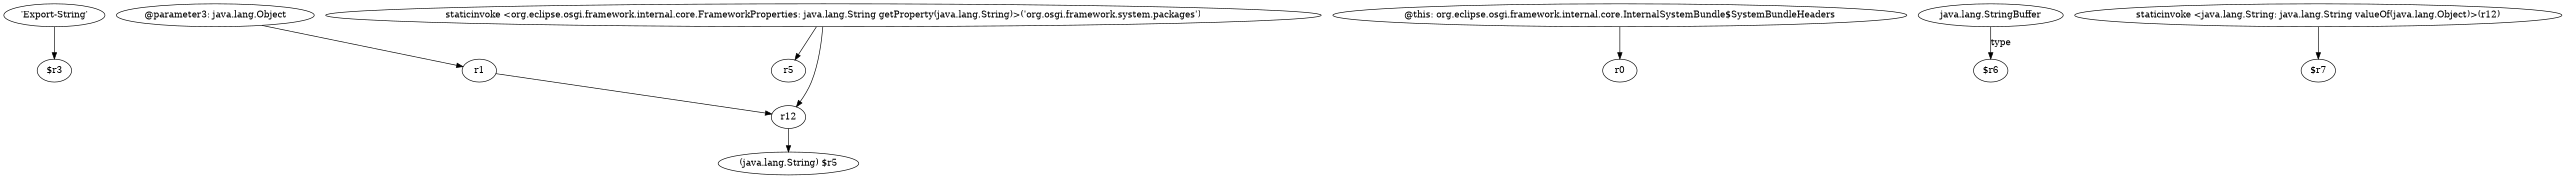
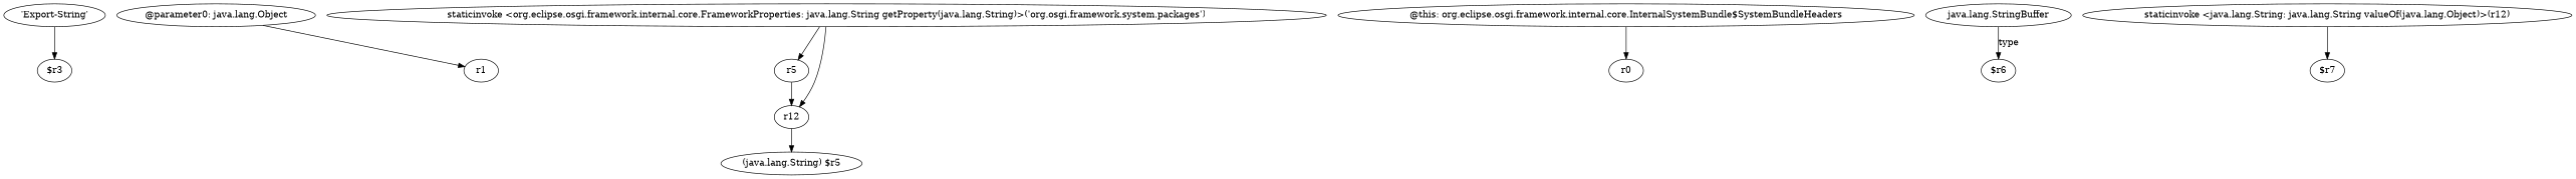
  digraph {
    fontname="DejaVu Serif"
    node [fontname="DejaVu Serif"]
    edge [fontname="DejaVu Serif"]
    n1 [label="'Export-String'"]
    n2 [label="$r3"]
-   n3 [label="@parameter3: java.lang.Object"]
+   n3 [label="@parameter0: java.lang.Object"]
    n4 [label=r1]
    n5 [label="staticinvoke <org.eclipse.osgi.framework.internal.core.FrameworkProperties: java.lang.String getProperty(java.lang.String)>('org.osgi.framework.system.packages')"]
    n6 [label=r5]
    n7 [label=r12]
    n8 [label="(java.lang.String) $r5"]
    n9 [label="@this: org.eclipse.osgi.framework.internal.core.InternalSystemBundle$SystemBundleHeaders"]
    n10 [label=r0]
    n11 [label="java.lang.StringBuffer"]
    n12 [label="$r6"]
    n13 [label="staticinvoke <java.lang.String: java.lang.String valueOf(java.lang.Object)>(r12)"]
    n14 [label="$r7"]
    n1 -> n2
    n3 -> n4
    n5 -> n6
    n5 -> n7
-   n4 -> n7
+   n6 -> n7
    n7 -> n8
    n9 -> n10
    n11 -> n12 [label=type]
    n13 -> n14
  }
